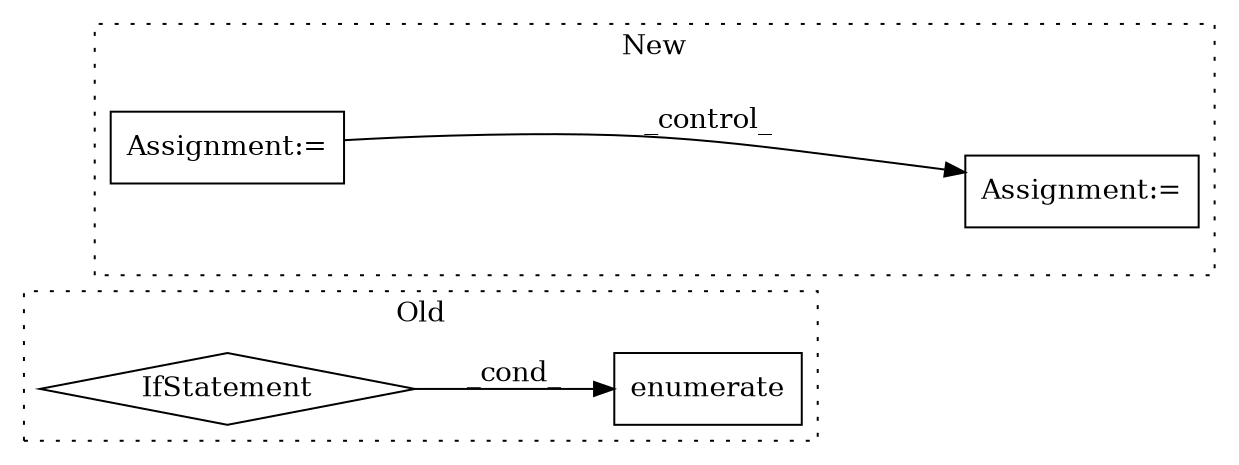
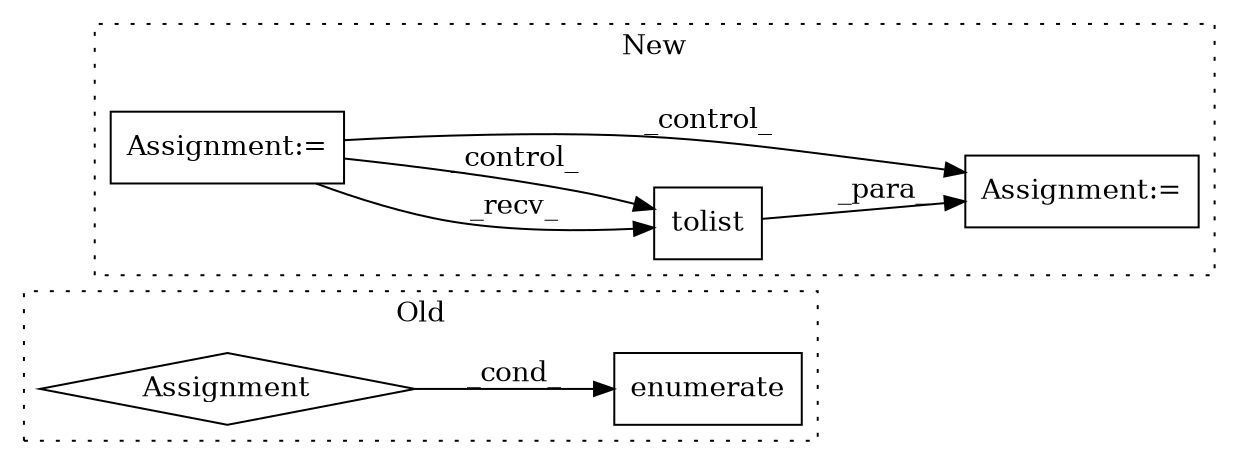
  digraph {
    rankdir=LR
    node [a=32 l=1 shape=box]
    n1 [l="10,1" label=enumerate s="3408,3424"]
-   n2 [a=25 l="4,2" label=IfStatement s="3439,3462" shape=diamond]
+   n2 [a=25 l="4,2" label=Assignment s="3439,3462" shape=diamond]
+   n3 [l=8 label=tolist s=3269]
    n4 [a=7 label="Assignment:=" s=3238]
    n5 [a=7 label="Assignment:=" s=2898]
    subgraph cluster_1 {
      label=Old
      style=dotted
      n1
      n2
    }
    subgraph cluster_2 {
      label=New
      style=dotted
+     n3
      n4
      n5
    }
    n2 -> n1 [label=_cond_]
+   n3 -> n4 [label=_para_]
+   n5 -> n3 [label=_recv_]
+   n5 -> n3 [label=_control_]
    n5 -> n4 [label=_control_]
  }
